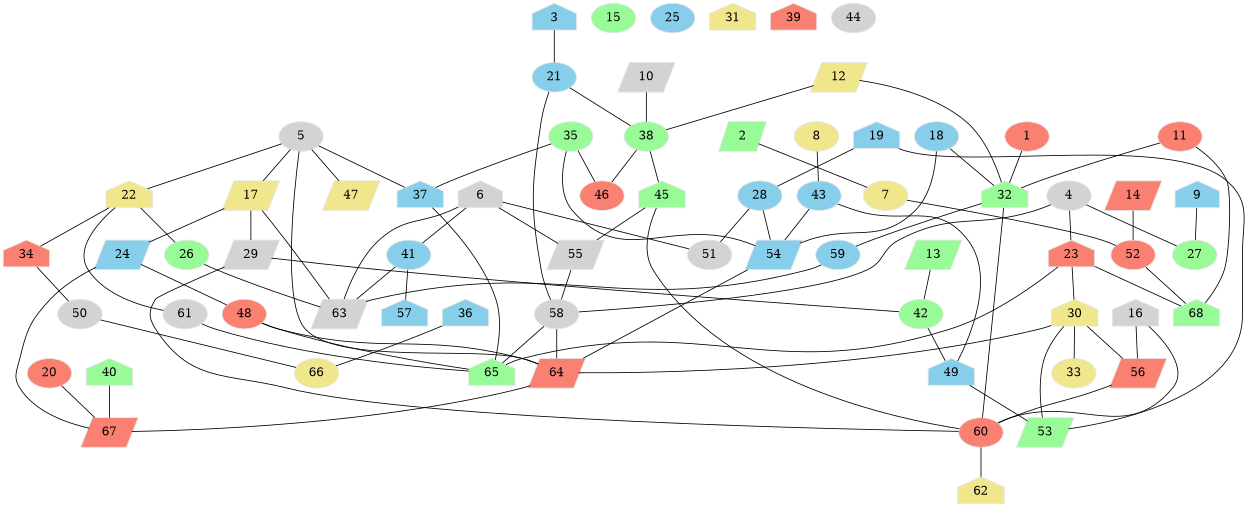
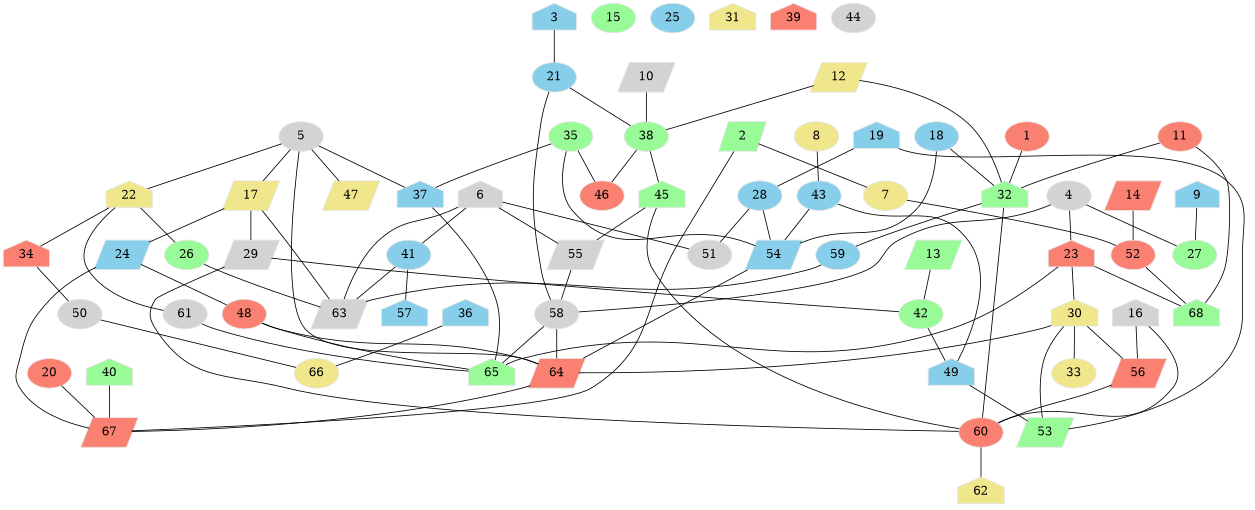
  graph {
    node [color=gray90 fillcolor=skyblue shape=ellipse style=filled]
    1 [fillcolor=salmon]
    32 [fillcolor=palegreen shape=house]
    60 [fillcolor=salmon]
    59
    2 [fillcolor=palegreen shape=parallelogram]
    7 [fillcolor=khaki]
    67 [fillcolor=salmon shape=parallelogram]
    52 [fillcolor=salmon]
    3 [shape=house]
    21
    58 [fillcolor=lightgrey]
    38 [fillcolor=palegreen]
    4 [fillcolor=lightgrey]
    23 [fillcolor=salmon shape=house]
    27 [fillcolor=palegreen]
    68 [fillcolor=palegreen shape=house]
    30 [fillcolor=khaki shape=house]
    65 [fillcolor=palegreen shape=house]
    64 [fillcolor=salmon shape=parallelogram]
    5 [fillcolor=lightgrey]
    17 [fillcolor=khaki shape=parallelogram]
    22 [fillcolor=khaki shape=house]
    37 [shape=house]
    47 [fillcolor=khaki shape=parallelogram]
    63 [fillcolor=lightgrey shape=parallelogram]
    24 [shape=parallelogram]
    29 [fillcolor=lightgrey shape=parallelogram]
    26 [fillcolor=palegreen]
    34 [fillcolor=salmon shape=house]
    61 [fillcolor=lightgrey]
    6 [fillcolor=lightgrey shape=house]
    41
    51 [fillcolor=lightgrey]
    55 [fillcolor=lightgrey shape=parallelogram]
    57 [shape=house]
    8 [fillcolor=khaki]
    43
    54 [shape=parallelogram]
    49 [shape=house]
    9 [shape=house]
    10 [fillcolor=lightgrey shape=parallelogram]
    46 [fillcolor=salmon]
    45 [fillcolor=palegreen shape=house]
    11 [fillcolor=salmon]
    12 [fillcolor=khaki shape=parallelogram]
    13 [fillcolor=palegreen shape=parallelogram]
    42 [fillcolor=palegreen]
    14 [fillcolor=salmon shape=parallelogram]
    15 [fillcolor=palegreen]
    16 [fillcolor=lightgrey shape=house]
    56 [fillcolor=salmon shape=parallelogram]
    62 [fillcolor=khaki shape=house]
    48 [fillcolor=salmon]
    18
    19 [shape=house]
    28
    53 [fillcolor=palegreen shape=parallelogram]
    20 [fillcolor=salmon]
    50 [fillcolor=lightgrey]
    33 [fillcolor=khaki]
    25
    31 [fillcolor=khaki shape=house]
    66 [fillcolor=khaki]
    35 [fillcolor=palegreen]
    36 [shape=house]
    39 [fillcolor=salmon shape=house]
    40 [fillcolor=palegreen shape=house]
    44 [fillcolor=lightgrey]
    1 -- 32
    32 -- 60
    32 -- 59
    60 -- 62
    59 -- 63
    2 -- 7
+   2 -- 67
    7 -- 52
    52 -- 68
    3 -- 21
    21 -- 58
    21 -- 38
    58 -- 65
    58 -- 64
    38 -- 46
    38 -- 45
    4 -- 58
    4 -- 23
    4 -- 27
    23 -- 68
    23 -- 30
    23 -- 65
    30 -- 64
    30 -- 56
    30 -- 53
    30 -- 33
    64 -- 67
    5 -- 64
    5 -- 17
    5 -- 22
    5 -- 37
    5 -- 47
    17 -- 63
    17 -- 24
    17 -- 29
    22 -- 26
    22 -- 34
    22 -- 61
    37 -- 65
    24 -- 67
    24 -- 48
    29 -- 60
    29 -- 42
    26 -- 63
    34 -- 50
    61 -- 65
    6 -- 63
    6 -- 41
    6 -- 51
    6 -- 55
    41 -- 63
    41 -- 57
    55 -- 58
    8 -- 43
    43 -- 54
    43 -- 49
    54 -- 64
    49 -- 53
    9 -- 27
    10 -- 38
    45 -- 60
    45 -- 55
    11 -- 32
    11 -- 68
    12 -- 32
    12 -- 38
    13 -- 42
    42 -- 49
    14 -- 52
    16 -- 60
    16 -- 56
    56 -- 60
    48 -- 65
    48 -- 64
    18 -- 32
    18 -- 54
    19 -- 28
    19 -- 53
    28 -- 51
    28 -- 54
    20 -- 67
    50 -- 66
    35 -- 37
    35 -- 54
    35 -- 46
    36 -- 66
    40 -- 67
  }
